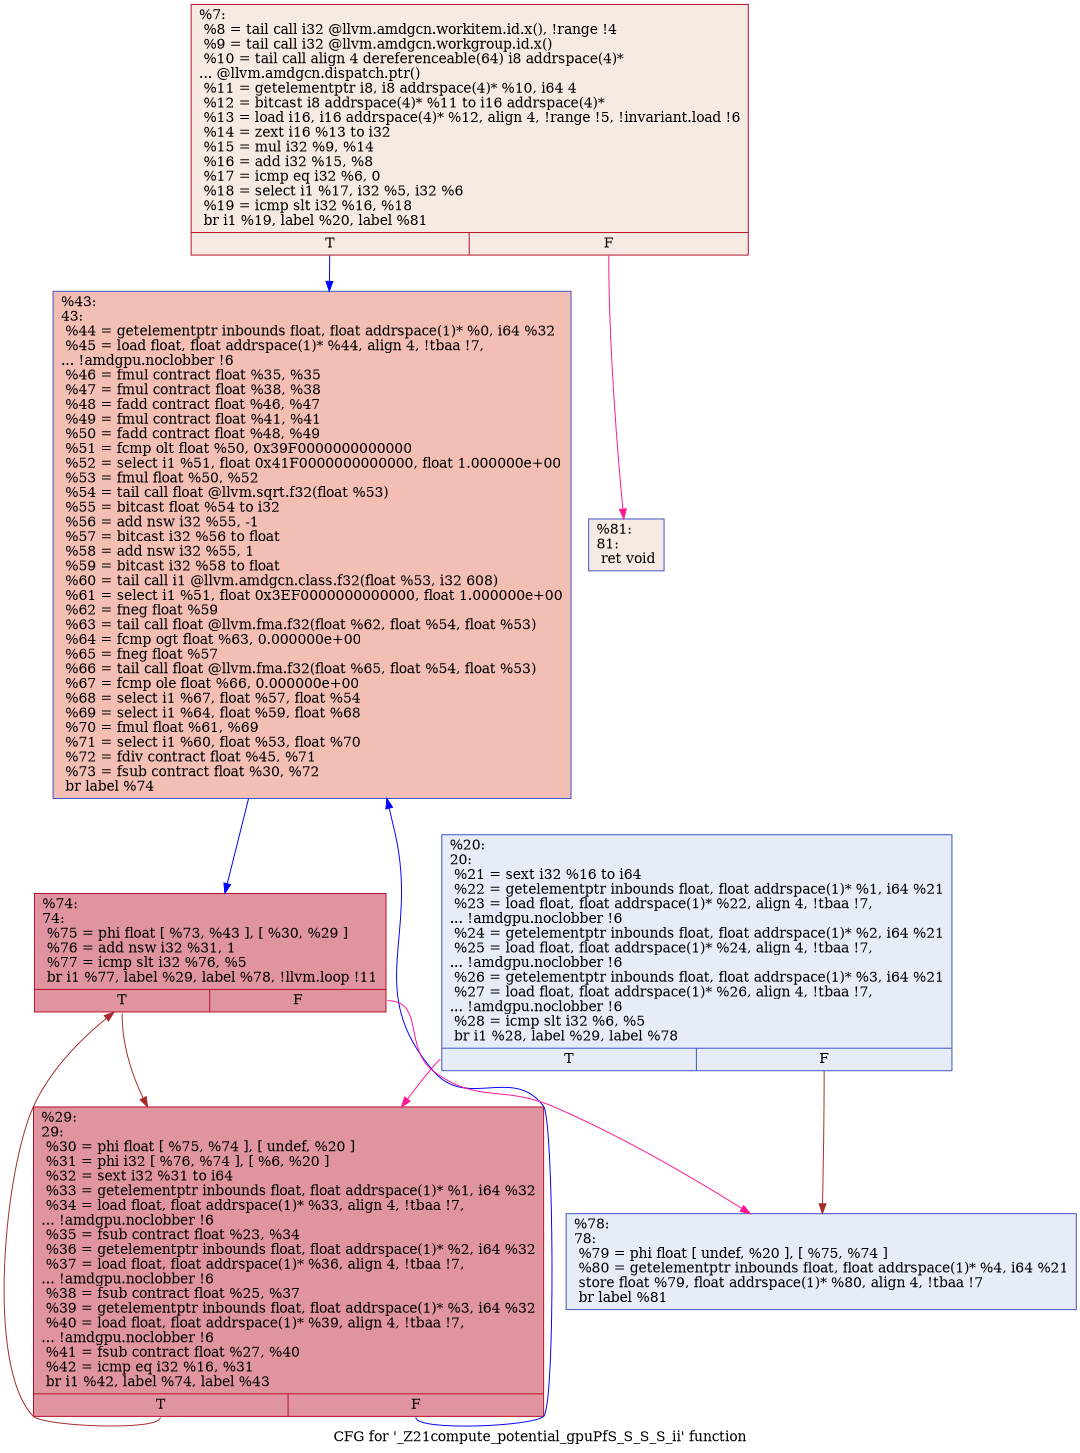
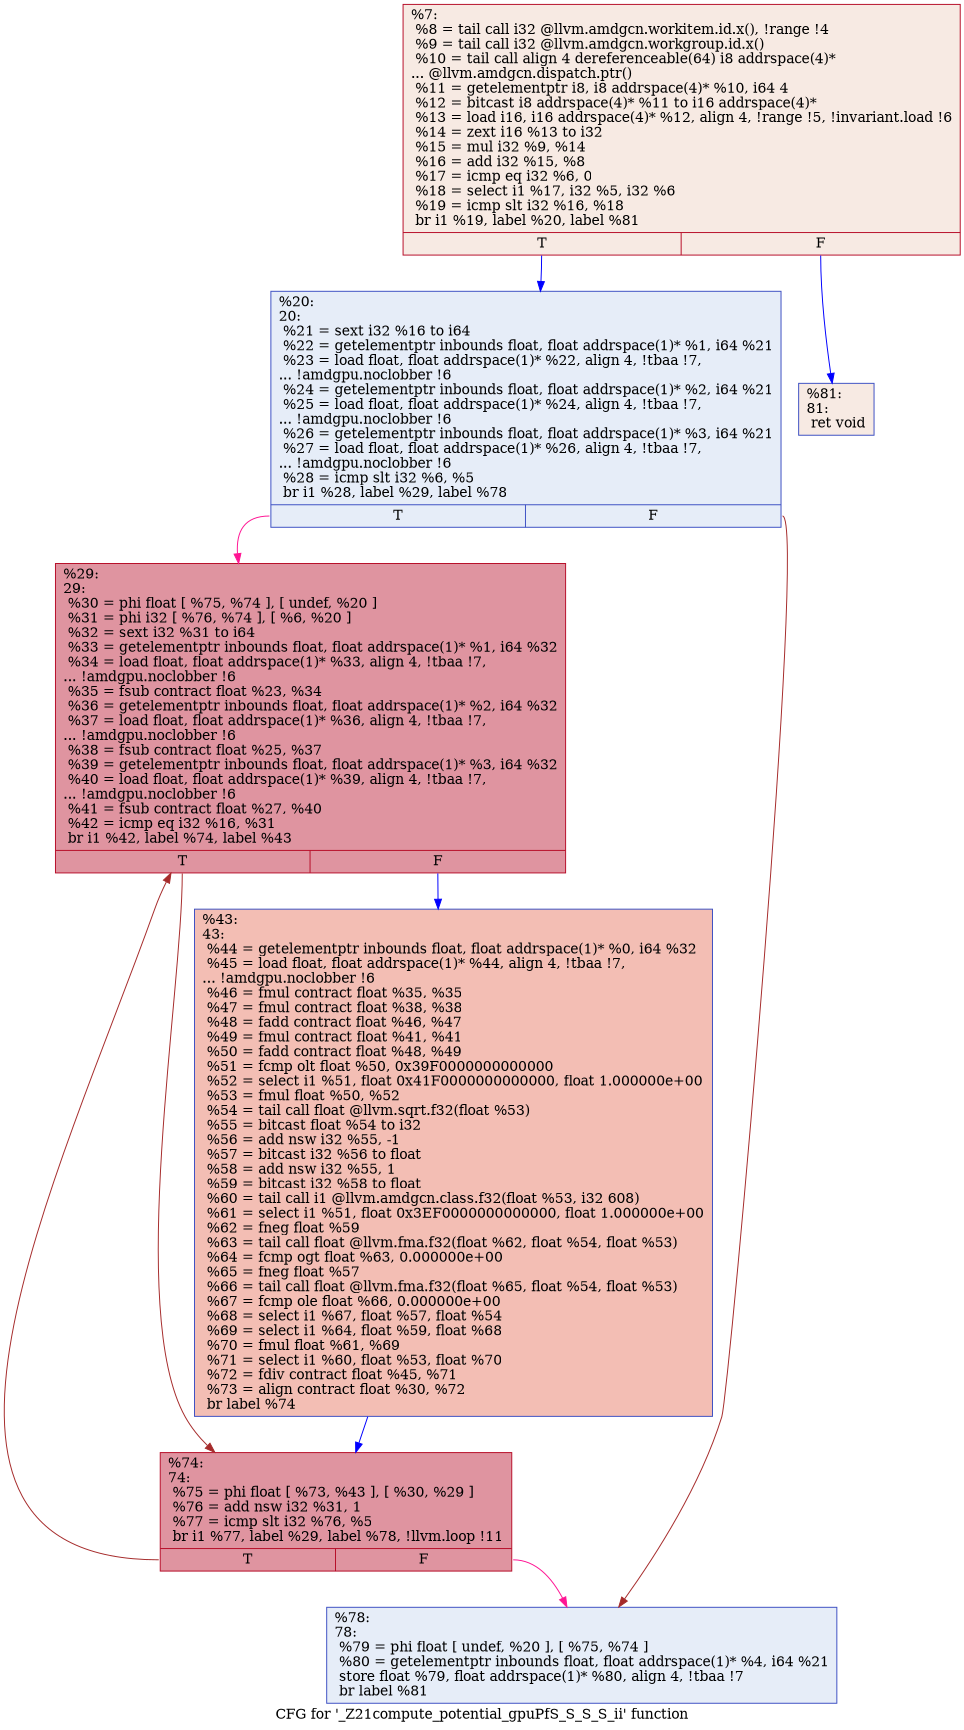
  digraph {
    label="CFG for '_Z21compute_potential_gpuPfS_S_S_S_ii' function"
    node [color="#3d50c3ff" fillcolor="#eed0c070" shape=record style=filled]
    edge [color=blue tailport=s0]
    n1 [color="#b70d28ff" label="{%7:\l  %8 = tail call i32 @llvm.amdgcn.workitem.id.x(), !range !4\l  %9 = tail call i32 @llvm.amdgcn.workgroup.id.x()\l  %10 = tail call align 4 dereferenceable(64) i8 addrspace(4)*\l... @llvm.amdgcn.dispatch.ptr()\l  %11 = getelementptr i8, i8 addrspace(4)* %10, i64 4\l  %12 = bitcast i8 addrspace(4)* %11 to i16 addrspace(4)*\l  %13 = load i16, i16 addrspace(4)* %12, align 4, !range !5, !invariant.load !6\l  %14 = zext i16 %13 to i32\l  %15 = mul i32 %9, %14\l  %16 = add i32 %15, %8\l  %17 = icmp eq i32 %6, 0\l  %18 = select i1 %17, i32 %5, i32 %6\l  %19 = icmp slt i32 %16, %18\l  br i1 %19, label %20, label %81\l|{<s0>T|<s1>F}}"]
    n2 [fillcolor="#c7d7f070" label="{%20:\l20:                                               \l  %21 = sext i32 %16 to i64\l  %22 = getelementptr inbounds float, float addrspace(1)* %1, i64 %21\l  %23 = load float, float addrspace(1)* %22, align 4, !tbaa !7,\l... !amdgpu.noclobber !6\l  %24 = getelementptr inbounds float, float addrspace(1)* %2, i64 %21\l  %25 = load float, float addrspace(1)* %24, align 4, !tbaa !7,\l... !amdgpu.noclobber !6\l  %26 = getelementptr inbounds float, float addrspace(1)* %3, i64 %21\l  %27 = load float, float addrspace(1)* %26, align 4, !tbaa !7,\l... !amdgpu.noclobber !6\l  %28 = icmp slt i32 %6, %5\l  br i1 %28, label %29, label %78\l|{<s0>T|<s1>F}}"]
    n3 [label="{%81:\l81:                                               \l  ret void\l}"]
    n4 [color="#b70d28ff" fillcolor="#b70d2870" label="{%29:\l29:                                               \l  %30 = phi float [ %75, %74 ], [ undef, %20 ]\l  %31 = phi i32 [ %76, %74 ], [ %6, %20 ]\l  %32 = sext i32 %31 to i64\l  %33 = getelementptr inbounds float, float addrspace(1)* %1, i64 %32\l  %34 = load float, float addrspace(1)* %33, align 4, !tbaa !7,\l... !amdgpu.noclobber !6\l  %35 = fsub contract float %23, %34\l  %36 = getelementptr inbounds float, float addrspace(1)* %2, i64 %32\l  %37 = load float, float addrspace(1)* %36, align 4, !tbaa !7,\l... !amdgpu.noclobber !6\l  %38 = fsub contract float %25, %37\l  %39 = getelementptr inbounds float, float addrspace(1)* %3, i64 %32\l  %40 = load float, float addrspace(1)* %39, align 4, !tbaa !7,\l... !amdgpu.noclobber !6\l  %41 = fsub contract float %27, %40\l  %42 = icmp eq i32 %16, %31\l  br i1 %42, label %74, label %43\l|{<s0>T|<s1>F}}"]
    n5 [fillcolor="#c7d7f070" label="{%78:\l78:                                               \l  %79 = phi float [ undef, %20 ], [ %75, %74 ]\l  %80 = getelementptr inbounds float, float addrspace(1)* %4, i64 %21\l  store float %79, float addrspace(1)* %80, align 4, !tbaa !7\l  br label %81\l}"]
    n6 [color="#b70d28ff" fillcolor="#b70d2870" label="{%74:\l74:                                               \l  %75 = phi float [ %73, %43 ], [ %30, %29 ]\l  %76 = add nsw i32 %31, 1\l  %77 = icmp slt i32 %76, %5\l  br i1 %77, label %29, label %78, !llvm.loop !11\l|{<s0>T|<s1>F}}"]
-   n7 [fillcolor="#e36c5570" label="{%43:\l43:                                               \l  %44 = getelementptr inbounds float, float addrspace(1)* %0, i64 %32\l  %45 = load float, float addrspace(1)* %44, align 4, !tbaa !7,\l... !amdgpu.noclobber !6\l  %46 = fmul contract float %35, %35\l  %47 = fmul contract float %38, %38\l  %48 = fadd contract float %46, %47\l  %49 = fmul contract float %41, %41\l  %50 = fadd contract float %48, %49\l  %51 = fcmp olt float %50, 0x39F0000000000000\l  %52 = select i1 %51, float 0x41F0000000000000, float 1.000000e+00\l  %53 = fmul float %50, %52\l  %54 = tail call float @llvm.sqrt.f32(float %53)\l  %55 = bitcast float %54 to i32\l  %56 = add nsw i32 %55, -1\l  %57 = bitcast i32 %56 to float\l  %58 = add nsw i32 %55, 1\l  %59 = bitcast i32 %58 to float\l  %60 = tail call i1 @llvm.amdgcn.class.f32(float %53, i32 608)\l  %61 = select i1 %51, float 0x3EF0000000000000, float 1.000000e+00\l  %62 = fneg float %59\l  %63 = tail call float @llvm.fma.f32(float %62, float %54, float %53)\l  %64 = fcmp ogt float %63, 0.000000e+00\l  %65 = fneg float %57\l  %66 = tail call float @llvm.fma.f32(float %65, float %54, float %53)\l  %67 = fcmp ole float %66, 0.000000e+00\l  %68 = select i1 %67, float %57, float %54\l  %69 = select i1 %64, float %59, float %68\l  %70 = fmul float %61, %69\l  %71 = select i1 %60, float %53, float %70\l  %72 = fdiv contract float %45, %71\l  %73 = fsub contract float %30, %72\l  br label %74\l}"]
-   n1 -> n7
-   n1 -> n3 [color=deeppink tailport=s1]
+   n7 [fillcolor="#e36c5570" label="{%43:\l43:                                               \l  %44 = getelementptr inbounds float, float addrspace(1)* %0, i64 %32\l  %45 = load float, float addrspace(1)* %44, align 4, !tbaa !7,\l... !amdgpu.noclobber !6\l  %46 = fmul contract float %35, %35\l  %47 = fmul contract float %38, %38\l  %48 = fadd contract float %46, %47\l  %49 = fmul contract float %41, %41\l  %50 = fadd contract float %48, %49\l  %51 = fcmp olt float %50, 0x39F0000000000000\l  %52 = select i1 %51, float 0x41F0000000000000, float 1.000000e+00\l  %53 = fmul float %50, %52\l  %54 = tail call float @llvm.sqrt.f32(float %53)\l  %55 = bitcast float %54 to i32\l  %56 = add nsw i32 %55, -1\l  %57 = bitcast i32 %56 to float\l  %58 = add nsw i32 %55, 1\l  %59 = bitcast i32 %58 to float\l  %60 = tail call i1 @llvm.amdgcn.class.f32(float %53, i32 608)\l  %61 = select i1 %51, float 0x3EF0000000000000, float 1.000000e+00\l  %62 = fneg float %59\l  %63 = tail call float @llvm.fma.f32(float %62, float %54, float %53)\l  %64 = fcmp ogt float %63, 0.000000e+00\l  %65 = fneg float %57\l  %66 = tail call float @llvm.fma.f32(float %65, float %54, float %53)\l  %67 = fcmp ole float %66, 0.000000e+00\l  %68 = select i1 %67, float %57, float %54\l  %69 = select i1 %64, float %59, float %68\l  %70 = fmul float %61, %69\l  %71 = select i1 %60, float %53, float %70\l  %72 = fdiv contract float %45, %71\l  %73 = align contract float %30, %72\l  br label %74\l}"]
+   n1 -> n2
+   n1 -> n3 [tailport=s1]
    n2 -> n4 [color=deeppink]
    n2 -> n5 [color=brown tailport=s1]
    n4 -> n6 [color=brown]
    n4 -> n7 [tailport=s1]
    n6 -> n4 [color=brown]
    n6 -> n5 [color=deeppink tailport=s1]
    n7 -> n6
  }
